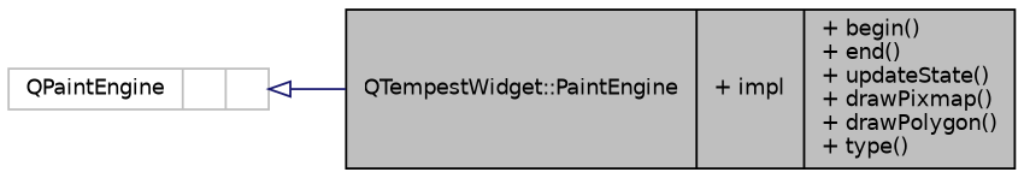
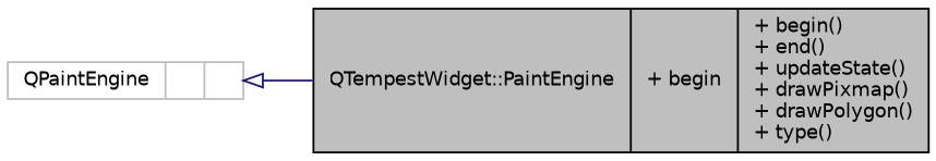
  digraph {
    rankdir=LR
    node [fontname=Helvetica fontsize=10 shape=record style=filled]
-   n1 [color=black fillcolor=grey75 fontcolor=black height=0.2 label="{QTempestWidget::PaintEngine\n|+ impl\l|+ begin()\l+ end()\l+ updateState()\l+ drawPixmap()\l+ drawPolygon()\l+ type()\l}" width=0.4]
+   n1 [color=black fillcolor=grey75 fontcolor=black height=0.2 label="{QTempestWidget::PaintEngine\n|+ begin\l|+ begin()\l+ end()\l+ updateState()\l+ drawPixmap()\l+ drawPolygon()\l+ type()\l}" width=0.4]
    n2 [color=grey75 fillcolor=white height=0.2 label="{QPaintEngine\n||}" width=0.4]
    n2 -> n1 [arrowtail=onormal color=midnightblue dir=back fontname=Helvetica fontsize=10 labelfontname=Helvetica labelfontsize=10 style=solid]
  }
